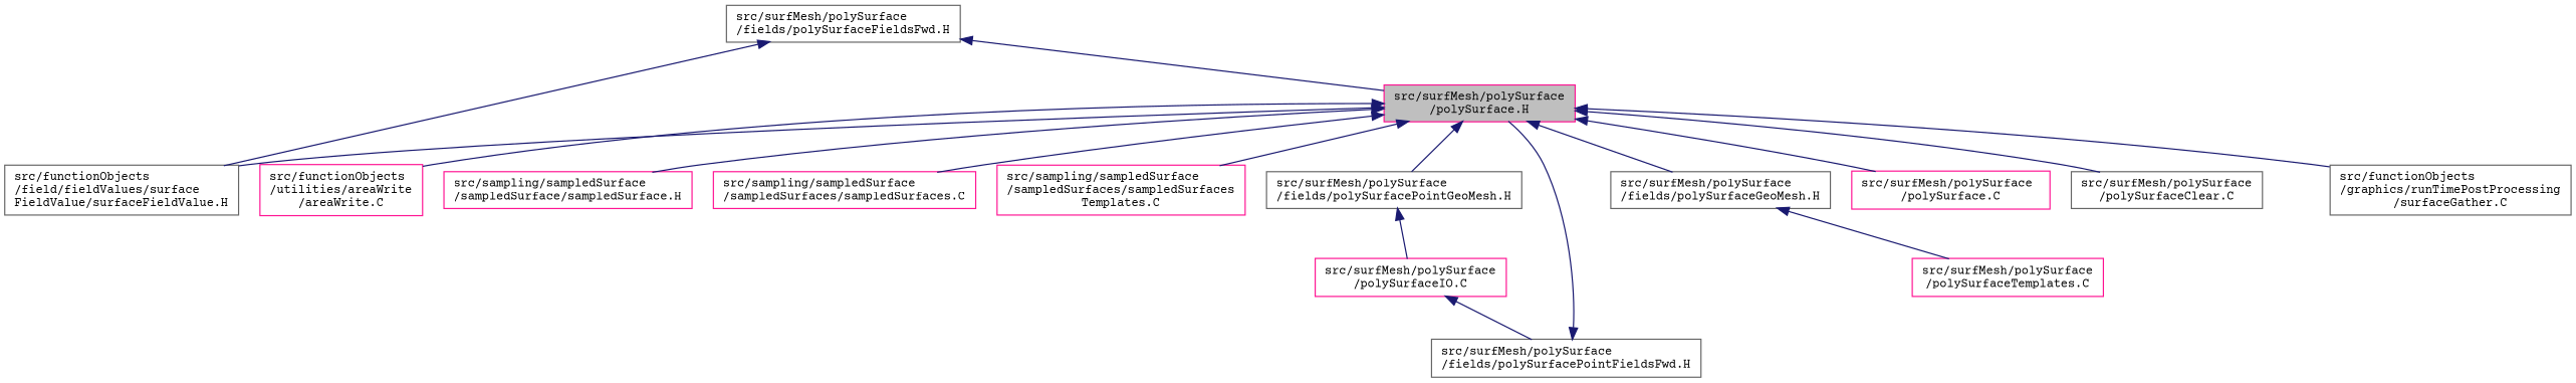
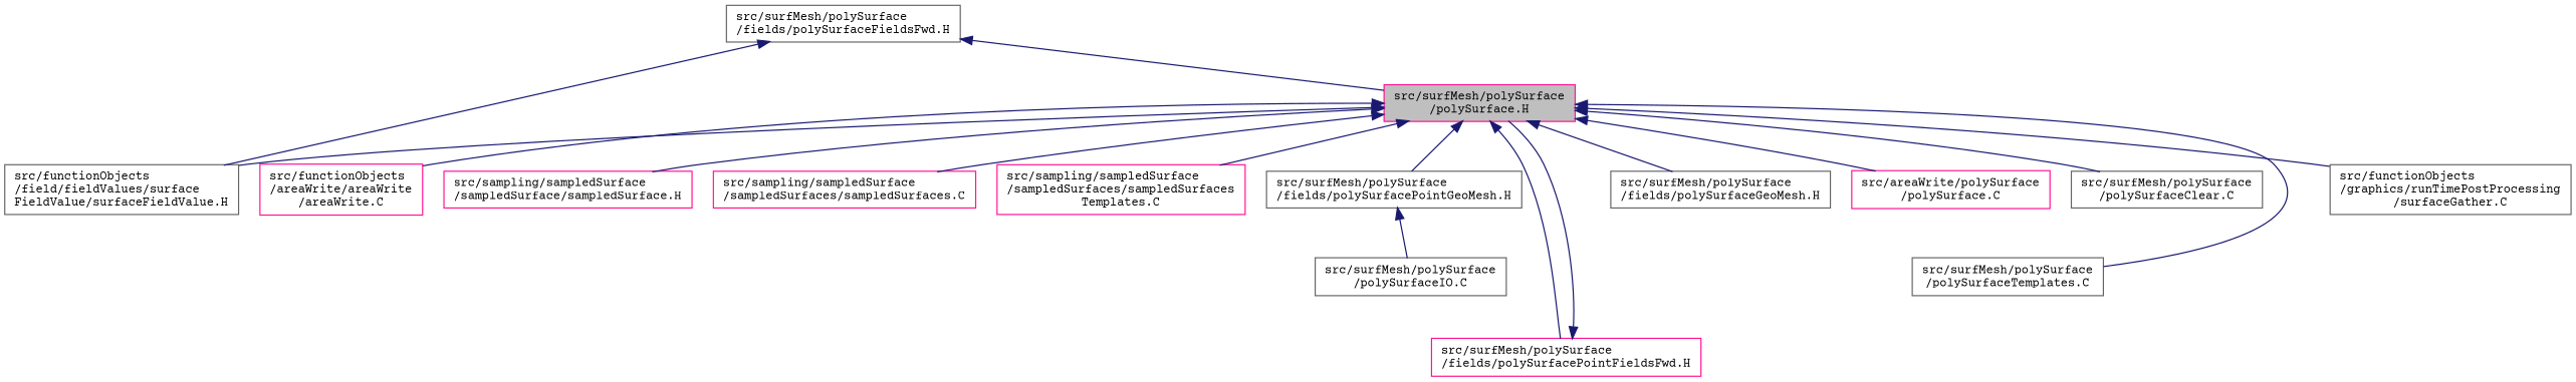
  digraph {
    fontname="Courier Prime"
    node [color=deeppink fontname="Courier Prime" fontsize=10 shape=record]
    edge [color=midnightblue dir=back fontname="Courier Prime" fontsize=10 labelfontname=Helvetica labelfontsize=10 style=solid]
    n1 [fillcolor=grey75 fontcolor=black height=0.2 label="src/surfMesh/polySurface\l/polySurface.H" style=filled width=0.4]
    n2 [color=gray40 height=0.2 label="src/functionObjects\l/field/fieldValues/surface\lFieldValue/surfaceFieldValue.H" width=0.4]
    n3 [color=gray40 height=0.2 label="src/functionObjects\l/graphics/runTimePostProcessing\l/surfaceGather.C" width=0.4]
-   n4 [height=0.2 label="src/functionObjects\l/utilities/areaWrite\l/areaWrite.C" width=0.4]
+   n4 [height=0.2 label="src/functionObjects\l/areaWrite/areaWrite\l/areaWrite.C" width=0.4]
    n5 [height=0.2 label="src/sampling/sampledSurface\l/sampledSurface/sampledSurface.H" width=0.4]
    n6 [height=0.2 label="src/sampling/sampledSurface\l/sampledSurfaces/sampledSurfaces.C" width=0.4]
    n7 [height=0.2 label="src/sampling/sampledSurface\l/sampledSurfaces/sampledSurfaces\lTemplates.C" width=0.4]
    n8 [color=gray40 height=0.2 label="src/surfMesh/polySurface\l/fields/polySurfaceGeoMesh.H" width=0.4]
    n9 [color=gray40 height=0.2 label="src/surfMesh/polySurface\l/fields/polySurfacePointGeoMesh.H" width=0.4]
-   n10 [color=gray40 height=0.2 label="src/surfMesh/polySurface\l/fields/polySurfacePointFieldsFwd.H" width=0.4]
-   n11 [height=0.2 label="src/surfMesh/polySurface\l/polySurface.C" width=0.4]
+   n10 [height=0.2 label="src/surfMesh/polySurface\l/fields/polySurfacePointFieldsFwd.H" width=0.4]
+   n11 [height=0.2 label="src/areaWrite/polySurface\l/polySurface.C" width=0.4]
    n12 [color=gray40 height=0.2 label="src/surfMesh/polySurface\l/polySurfaceClear.C" width=0.4]
-   n13 [height=0.2 label="src/surfMesh/polySurface\l/polySurfaceTemplates.C" width=0.4]
+   n13 [color=gray40 height=0.2 label="src/surfMesh/polySurface\l/polySurfaceTemplates.C" width=0.4]
    n14 [color=gray40 height=0.2 label="src/surfMesh/polySurface\l/fields/polySurfaceFieldsFwd.H" width=0.4]
-   n15 [height=0.2 label="src/surfMesh/polySurface\l/polySurfaceIO.C" width=0.4]
+   n15 [color=gray40 height=0.2 label="src/surfMesh/polySurface\l/polySurfaceIO.C" width=0.4]
    n1 -> n2
    n1 -> n3
    n1 -> n4
    n1 -> n5
    n1 -> n6
    n1 -> n7
    n1 -> n8
    n1 -> n9
-   n15 -> n10
+   n1 -> n10
    n1 -> n11
    n1 -> n12
-   n8 -> n13
+   n1 -> n13
    n9 -> n15
    n10 -> n1
    n14 -> n1
    n14 -> n2
  }
